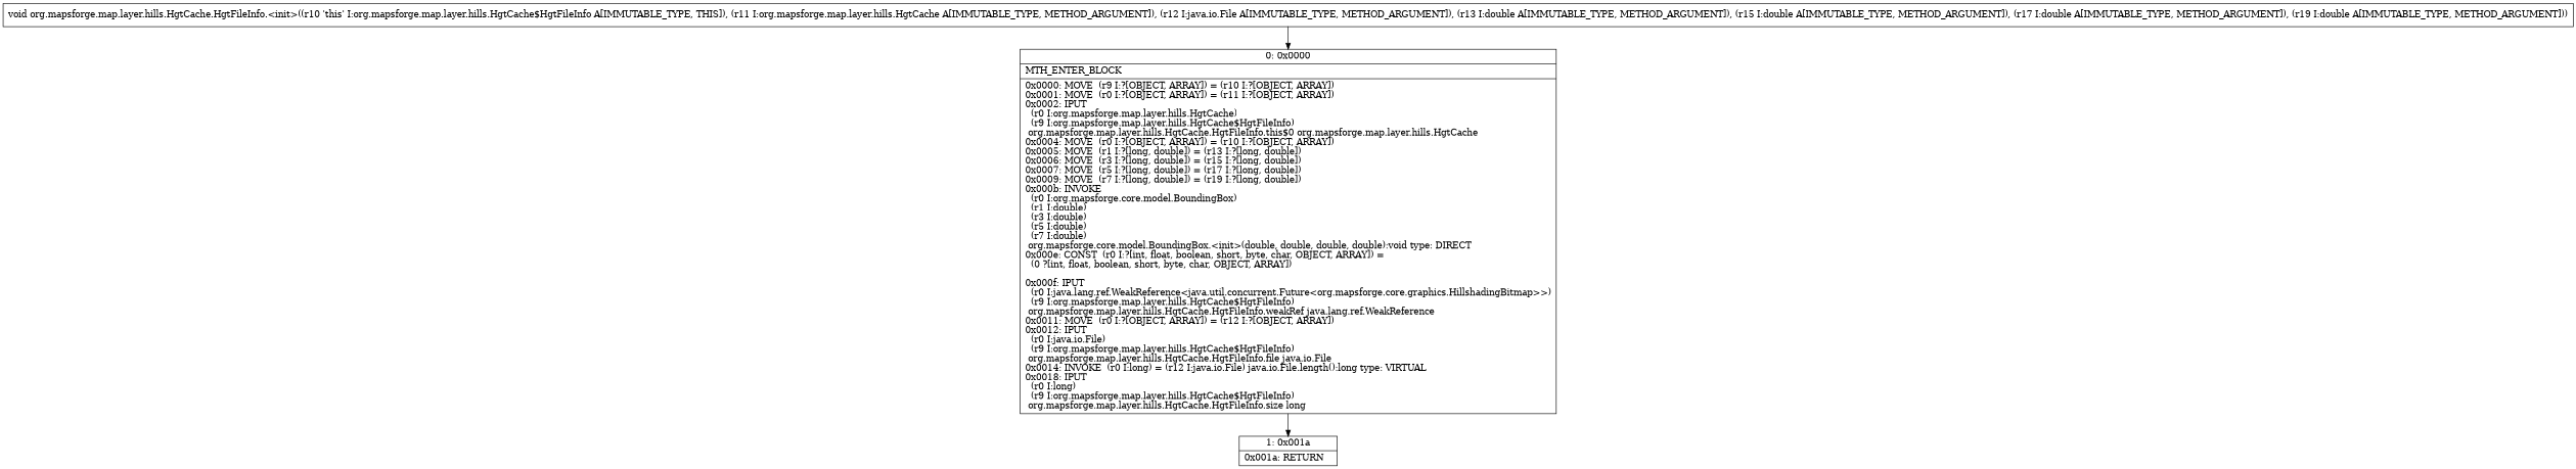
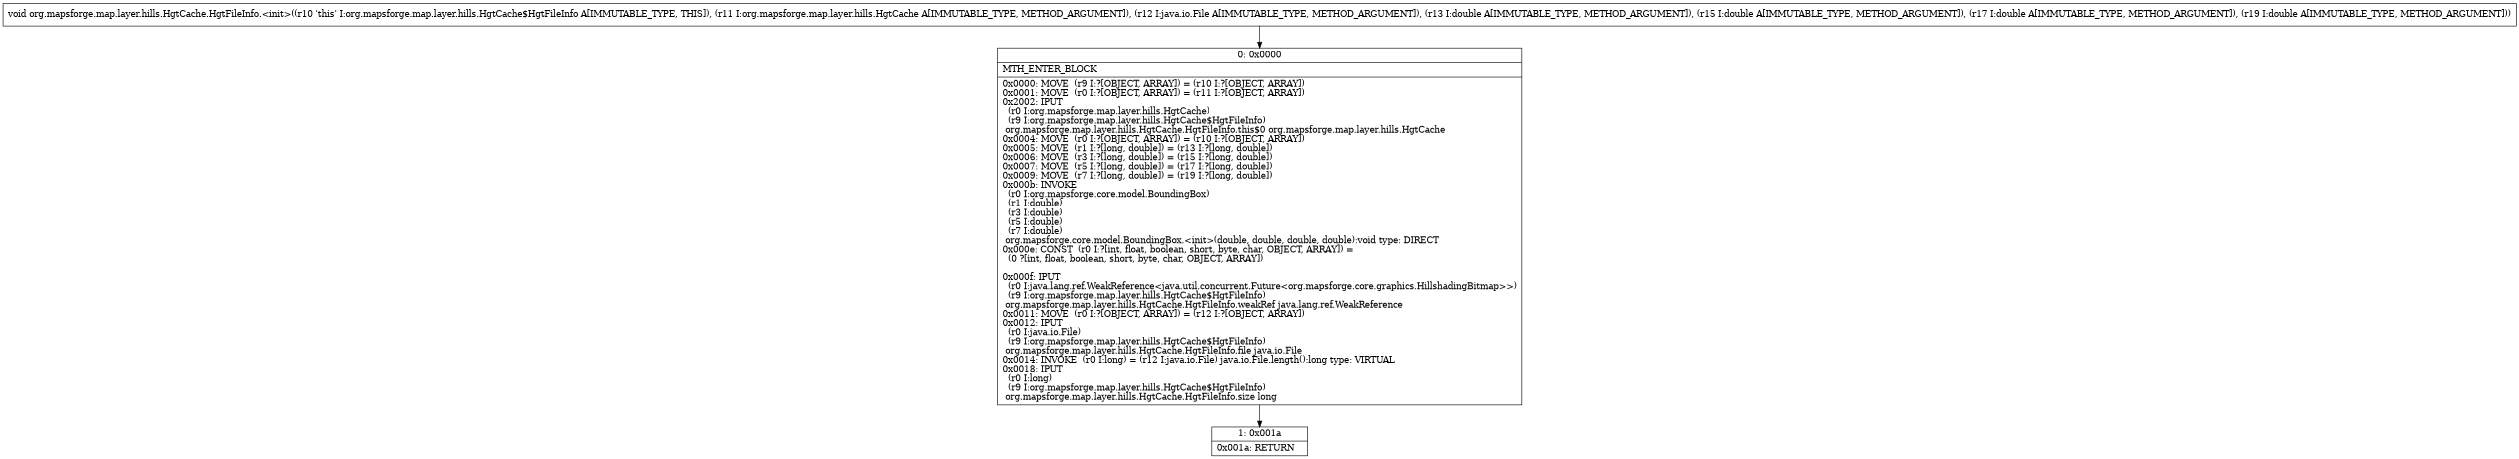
  digraph {
    node [shape=record]
-   n1 [label="{0\:\ 0x0000|MTH_ENTER_BLOCK\l|0x0000: MOVE  (r9 I:?[OBJECT, ARRAY]) = (r10 I:?[OBJECT, ARRAY]) \l0x0001: MOVE  (r0 I:?[OBJECT, ARRAY]) = (r11 I:?[OBJECT, ARRAY]) \l0x0002: IPUT  \l  (r0 I:org.mapsforge.map.layer.hills.HgtCache)\l  (r9 I:org.mapsforge.map.layer.hills.HgtCache$HgtFileInfo)\l org.mapsforge.map.layer.hills.HgtCache.HgtFileInfo.this$0 org.mapsforge.map.layer.hills.HgtCache \l0x0004: MOVE  (r0 I:?[OBJECT, ARRAY]) = (r10 I:?[OBJECT, ARRAY]) \l0x0005: MOVE  (r1 I:?[long, double]) = (r13 I:?[long, double]) \l0x0006: MOVE  (r3 I:?[long, double]) = (r15 I:?[long, double]) \l0x0007: MOVE  (r5 I:?[long, double]) = (r17 I:?[long, double]) \l0x0009: MOVE  (r7 I:?[long, double]) = (r19 I:?[long, double]) \l0x000b: INVOKE  \l  (r0 I:org.mapsforge.core.model.BoundingBox)\l  (r1 I:double)\l  (r3 I:double)\l  (r5 I:double)\l  (r7 I:double)\l org.mapsforge.core.model.BoundingBox.\<init\>(double, double, double, double):void type: DIRECT \l0x000e: CONST  (r0 I:?[int, float, boolean, short, byte, char, OBJECT, ARRAY]) = \l  (0 ?[int, float, boolean, short, byte, char, OBJECT, ARRAY])\l \l0x000f: IPUT  \l  (r0 I:java.lang.ref.WeakReference\<java.util.concurrent.Future\<org.mapsforge.core.graphics.HillshadingBitmap\>\>)\l  (r9 I:org.mapsforge.map.layer.hills.HgtCache$HgtFileInfo)\l org.mapsforge.map.layer.hills.HgtCache.HgtFileInfo.weakRef java.lang.ref.WeakReference \l0x0011: MOVE  (r0 I:?[OBJECT, ARRAY]) = (r12 I:?[OBJECT, ARRAY]) \l0x0012: IPUT  \l  (r0 I:java.io.File)\l  (r9 I:org.mapsforge.map.layer.hills.HgtCache$HgtFileInfo)\l org.mapsforge.map.layer.hills.HgtCache.HgtFileInfo.file java.io.File \l0x0014: INVOKE  (r0 I:long) = (r12 I:java.io.File) java.io.File.length():long type: VIRTUAL \l0x0018: IPUT  \l  (r0 I:long)\l  (r9 I:org.mapsforge.map.layer.hills.HgtCache$HgtFileInfo)\l org.mapsforge.map.layer.hills.HgtCache.HgtFileInfo.size long \l}"]
+   n1 [label="{0\:\ 0x0000|MTH_ENTER_BLOCK\l|0x0000: MOVE  (r9 I:?[OBJECT, ARRAY]) = (r10 I:?[OBJECT, ARRAY]) \l0x0001: MOVE  (r0 I:?[OBJECT, ARRAY]) = (r11 I:?[OBJECT, ARRAY]) \l0x2002: IPUT  \l  (r0 I:org.mapsforge.map.layer.hills.HgtCache)\l  (r9 I:org.mapsforge.map.layer.hills.HgtCache$HgtFileInfo)\l org.mapsforge.map.layer.hills.HgtCache.HgtFileInfo.this$0 org.mapsforge.map.layer.hills.HgtCache \l0x0004: MOVE  (r0 I:?[OBJECT, ARRAY]) = (r10 I:?[OBJECT, ARRAY]) \l0x0005: MOVE  (r1 I:?[long, double]) = (r13 I:?[long, double]) \l0x0006: MOVE  (r3 I:?[long, double]) = (r15 I:?[long, double]) \l0x0007: MOVE  (r5 I:?[long, double]) = (r17 I:?[long, double]) \l0x0009: MOVE  (r7 I:?[long, double]) = (r19 I:?[long, double]) \l0x000b: INVOKE  \l  (r0 I:org.mapsforge.core.model.BoundingBox)\l  (r1 I:double)\l  (r3 I:double)\l  (r5 I:double)\l  (r7 I:double)\l org.mapsforge.core.model.BoundingBox.\<init\>(double, double, double, double):void type: DIRECT \l0x000e: CONST  (r0 I:?[int, float, boolean, short, byte, char, OBJECT, ARRAY]) = \l  (0 ?[int, float, boolean, short, byte, char, OBJECT, ARRAY])\l \l0x000f: IPUT  \l  (r0 I:java.lang.ref.WeakReference\<java.util.concurrent.Future\<org.mapsforge.core.graphics.HillshadingBitmap\>\>)\l  (r9 I:org.mapsforge.map.layer.hills.HgtCache$HgtFileInfo)\l org.mapsforge.map.layer.hills.HgtCache.HgtFileInfo.weakRef java.lang.ref.WeakReference \l0x0011: MOVE  (r0 I:?[OBJECT, ARRAY]) = (r12 I:?[OBJECT, ARRAY]) \l0x0012: IPUT  \l  (r0 I:java.io.File)\l  (r9 I:org.mapsforge.map.layer.hills.HgtCache$HgtFileInfo)\l org.mapsforge.map.layer.hills.HgtCache.HgtFileInfo.file java.io.File \l0x0014: INVOKE  (r0 I:long) = (r12 I:java.io.File) java.io.File.length():long type: VIRTUAL \l0x0018: IPUT  \l  (r0 I:long)\l  (r9 I:org.mapsforge.map.layer.hills.HgtCache$HgtFileInfo)\l org.mapsforge.map.layer.hills.HgtCache.HgtFileInfo.size long \l}"]
    n2 [label="{1\:\ 0x001a|0x001a: RETURN   \l}"]
    n3 [label="{void org.mapsforge.map.layer.hills.HgtCache.HgtFileInfo.\<init\>((r10 'this' I:org.mapsforge.map.layer.hills.HgtCache$HgtFileInfo A[IMMUTABLE_TYPE, THIS]), (r11 I:org.mapsforge.map.layer.hills.HgtCache A[IMMUTABLE_TYPE, METHOD_ARGUMENT]), (r12 I:java.io.File A[IMMUTABLE_TYPE, METHOD_ARGUMENT]), (r13 I:double A[IMMUTABLE_TYPE, METHOD_ARGUMENT]), (r15 I:double A[IMMUTABLE_TYPE, METHOD_ARGUMENT]), (r17 I:double A[IMMUTABLE_TYPE, METHOD_ARGUMENT]), (r19 I:double A[IMMUTABLE_TYPE, METHOD_ARGUMENT])) }"]
    n1 -> n2
    n3 -> n1
  }
